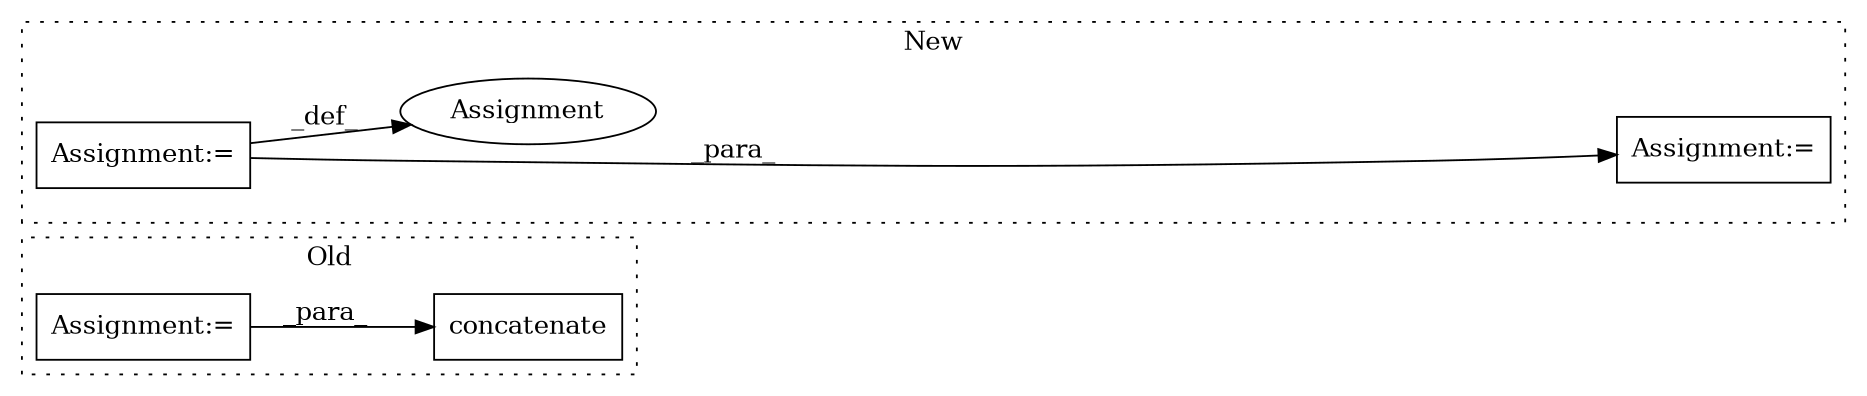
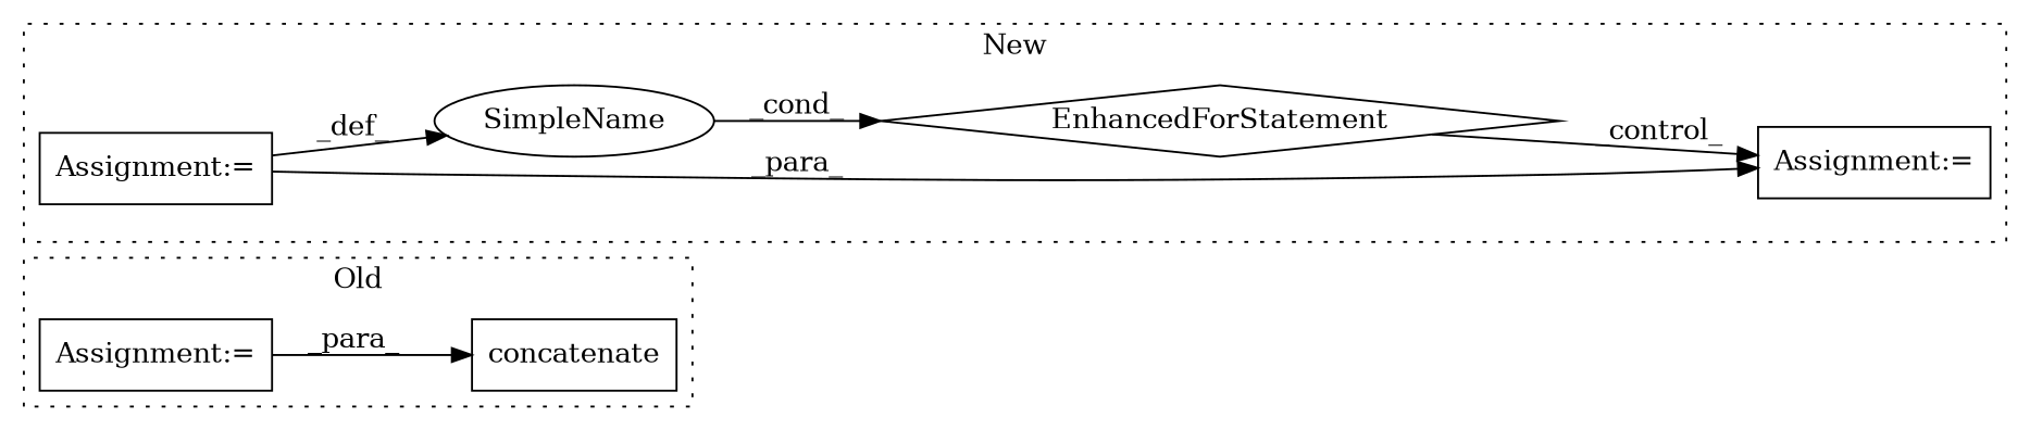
  digraph {
    rankdir=LR
    node [a=7 l="53,2" s="578,656" shape=box]
    n1 [a=32 l="12,1" label=concatenate s="924,941"]
    n2 [l=19 label="Assignment:=" s=687]
    n3 [label="Assignment:="]
+   n4 [a=70 label=EnhancedForStatement shape=diamond]
    n5 [l=1 label="Assignment:=" s=709]
-   n6 [a=42 l=1 label=Assignment s=635 shape=ellipse]
+   n6 [a=42 l=1 label=SimpleName s=635 shape=ellipse]
    subgraph cluster_1 {
      label=Old
      style=dotted
      n1
      n2
    }
    subgraph cluster_2 {
      label=New
      style=dotted
      n3
+     n4
      n5
      n6
    }
    n2 -> n1 [label=_para_]
    n3 -> n5 [label=_para_]
    n3 -> n6 [label=_def_]
+   n4 -> n5 [label=_control_]
+   n6 -> n4 [label=_cond_]
  }
